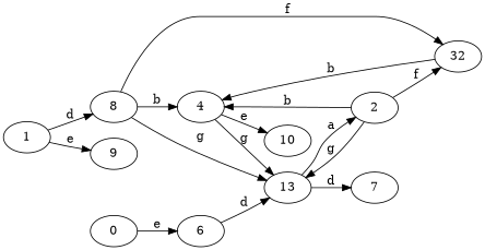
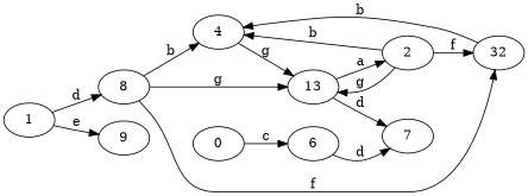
  strict digraph {
    rankdir=LR
    1
    8
    9
    4
    13
-   10
    n7 [label=32]
    2
    7
    0
    6
    1 -> 8 [label=d]
    1 -> 9 [label=e]
    8 -> 4 [label=b]
    8 -> 13 [label=g]
    8 -> n7 [label=f]
    4 -> 13 [label=g]
-   4 -> 10 [label=e]
    13 -> 2 [label=a]
    13 -> 7 [label=d]
    n7 -> 4 [label=b]
    2 -> 4 [label=b]
    2 -> 13 [label=g]
    2 -> n7 [label=f]
-   0 -> 6 [label=e]
-   6 -> 13 [label=d]
+   0 -> 6 [label=c]
+   6 -> 7 [label=d]
  }
